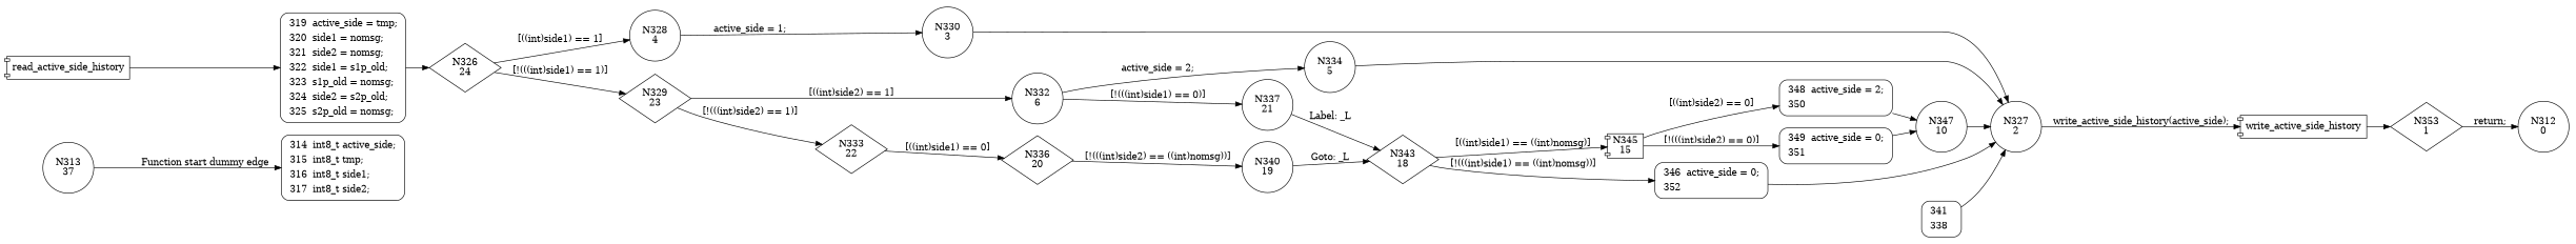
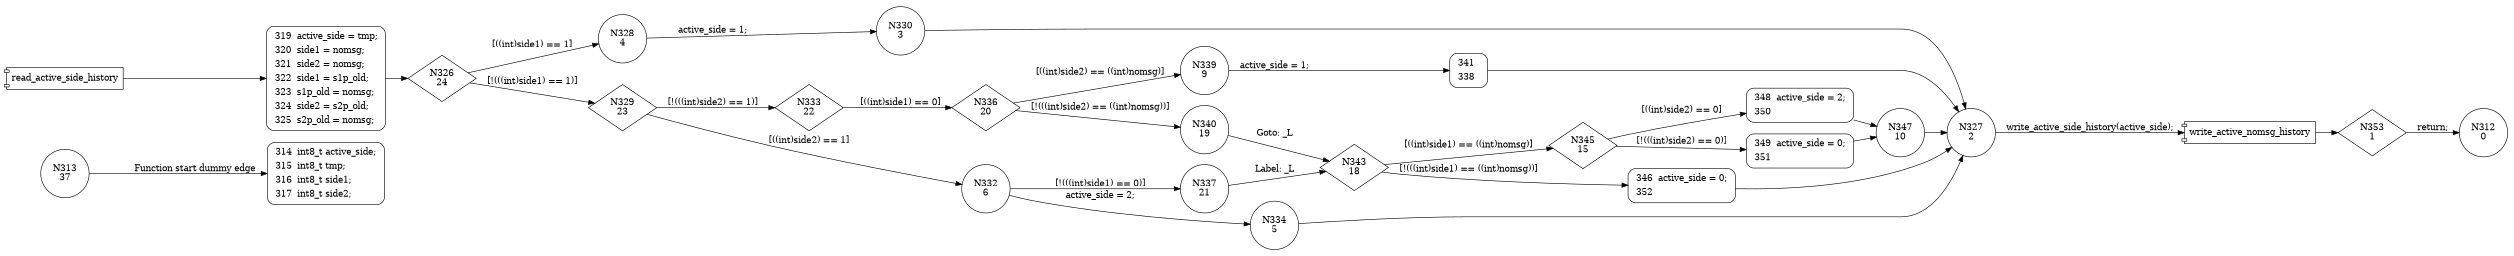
  digraph {
    fontname="DejaVu Serif"
    rankdir=LR
    node [fontname="DejaVu Serif" shape=circle]
    edge [fontname="DejaVu Serif"]
    n1 [label="N313\n37"]
    n2 [fillcolor=white label=<<table border="0" cellborder="0" cellpadding="3" bgcolor="white"><tr><td align="right">314</td><td align="left">int8_t active_side;</td></tr><tr><td align="right">315</td><td align="left">int8_t tmp;</td></tr><tr><td align="right">316</td><td align="left">int8_t side1;</td></tr><tr><td align="right">317</td><td align="left">int8_t side2;</td></tr></table>> penwidth=1 shape=Mrecord style="filled,bold"]
    n3 [label=read_active_side_history shape=component]
    n4 [fillcolor=white label=<<table border="0" cellborder="0" cellpadding="3" bgcolor="white"><tr><td align="right">319</td><td align="left">active_side = tmp;</td></tr><tr><td align="right">320</td><td align="left">side1 = nomsg;</td></tr><tr><td align="right">321</td><td align="left">side2 = nomsg;</td></tr><tr><td align="right">322</td><td align="left">side1 = s1p_old;</td></tr><tr><td align="right">323</td><td align="left">s1p_old = nomsg;</td></tr><tr><td align="right">324</td><td align="left">side2 = s2p_old;</td></tr><tr><td align="right">325</td><td align="left">s2p_old = nomsg;</td></tr></table>> penwidth=1 shape=Mrecord style="filled,bold"]
    n5 [label="N326\n24" shape=diamond]
    n6 [label="N328\n4"]
    n7 [label="N329\n23" shape=diamond]
    n8 [label="N330\n3"]
    n9 [label="N332\n6"]
    n10 [label="N333\n22" shape=diamond]
    n11 [label="N327\n2"]
    n12 [label="N334\n5"]
    n13 [label="N337\n21"]
    n14 [label="N336\n20" shape=diamond]
+   n15 [label="N339\n9"]
    n16 [label="N340\n19"]
    n17 [label="N343\n18" shape=diamond]
    n18 [fillcolor=white label=<<table border="0" cellborder="0" cellpadding="3" bgcolor="white"><tr><td align="right">341</td><td align="left"></td></tr><tr><td align="right">338</td><td align="left"></td></tr></table>> penwidth=1 shape=Mrecord style="filled,bold"]
-   n19 [label="N345\n15" shape=component]
+   n19 [label="N345\n15" shape=diamond]
    n20 [fillcolor=white label=<<table border="0" cellborder="0" cellpadding="3" bgcolor="white"><tr><td align="right">346</td><td align="left">active_side = 0;</td></tr><tr><td align="right">352</td><td align="left"></td></tr></table>> penwidth=1 shape=Mrecord style="filled,bold"]
    n21 [fillcolor=white label=<<table border="0" cellborder="0" cellpadding="3" bgcolor="white"><tr><td align="right">348</td><td align="left">active_side = 2;</td></tr><tr><td align="right">350</td><td align="left"></td></tr></table>> penwidth=1 shape=Mrecord style="filled,bold"]
    n22 [fillcolor=white label=<<table border="0" cellborder="0" cellpadding="3" bgcolor="white"><tr><td align="right">349</td><td align="left">active_side = 0;</td></tr><tr><td align="right">351</td><td align="left"></td></tr></table>> penwidth=1 shape=Mrecord style="filled,bold"]
    n23 [label="N347\n10"]
-   n24 [label=write_active_side_history shape=component]
+   n24 [label=write_active_nomsg_history shape=component]
    n25 [label="N353\n1" shape=diamond]
    n26 [label="N312\n0"]
    n1 -> n2 [label="Function start dummy edge"]
    n3 -> n4
    n4 -> n5
    n5 -> n6 [label="[((int)side1) == 1]"]
    n5 -> n7 [label="[!(((int)side1) == 1)]"]
    n6 -> n8 [label="active_side = 1;"]
    n7 -> n9 [label="[((int)side2) == 1]"]
    n7 -> n10 [label="[!(((int)side2) == 1)]"]
    n8 -> n11
    n9 -> n12 [label="active_side = 2;"]
    n9 -> n13 [label="[!(((int)side1) == 0)]"]
    n10 -> n14 [label="[((int)side1) == 0]"]
    n11 -> n24 [label="write_active_side_history(active_side);"]
    n12 -> n11
    n13 -> n17 [label="Label: _L"]
+   n14 -> n15 [label="[((int)side2) == ((int)nomsg)]"]
    n14 -> n16 [label="[!(((int)side2) == ((int)nomsg))]"]
+   n15 -> n18 [label="active_side = 1;"]
    n16 -> n17 [label="Goto: _L"]
    n17 -> n19 [label="[((int)side1) == ((int)nomsg)]"]
    n17 -> n20 [label="[!(((int)side1) == ((int)nomsg))]"]
    n18 -> n11
    n19 -> n21 [label="[((int)side2) == 0]"]
    n19 -> n22 [label="[!(((int)side2) == 0)]"]
    n20 -> n11
    n21 -> n23
    n22 -> n23
    n23 -> n11
    n24 -> n25
    n25 -> n26 [label="return;"]
  }
